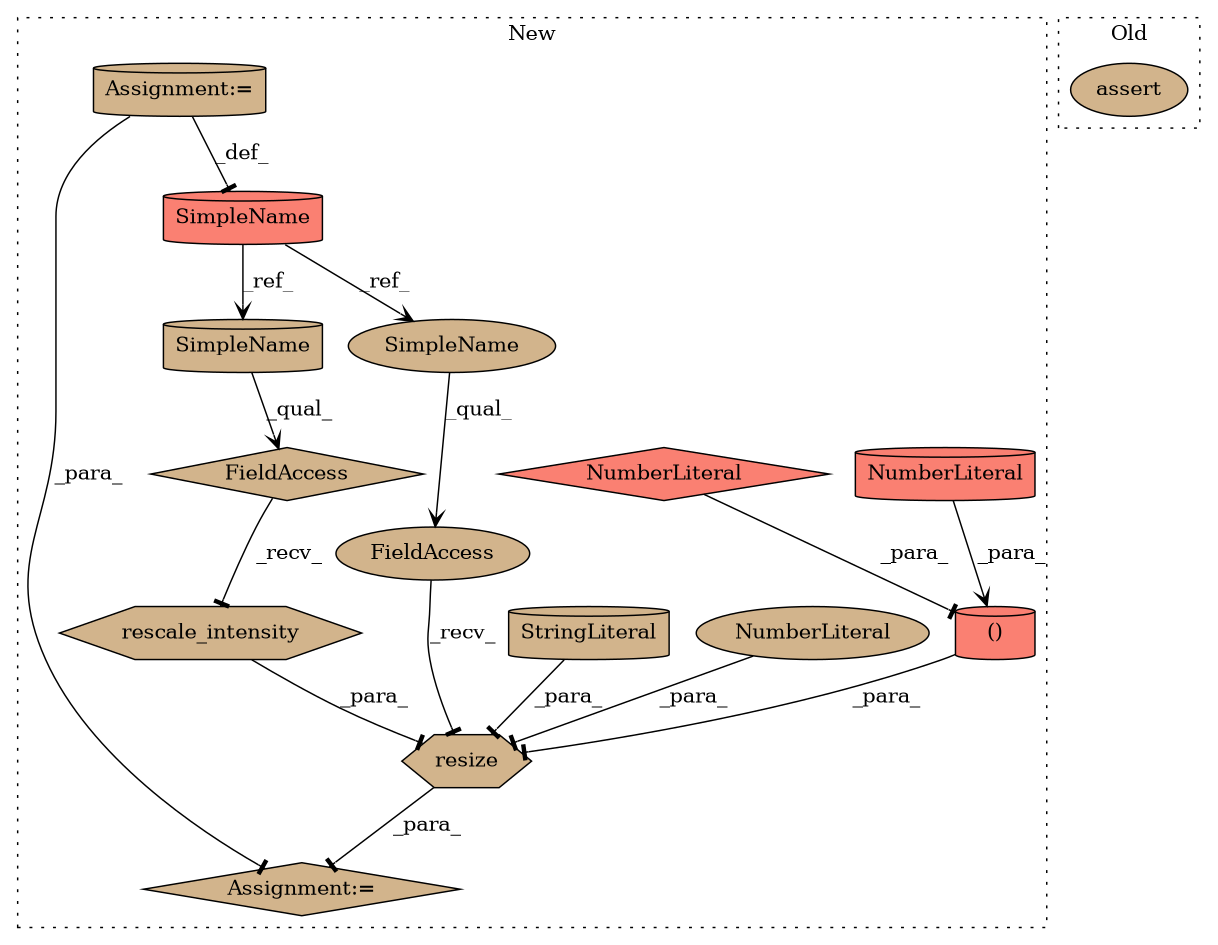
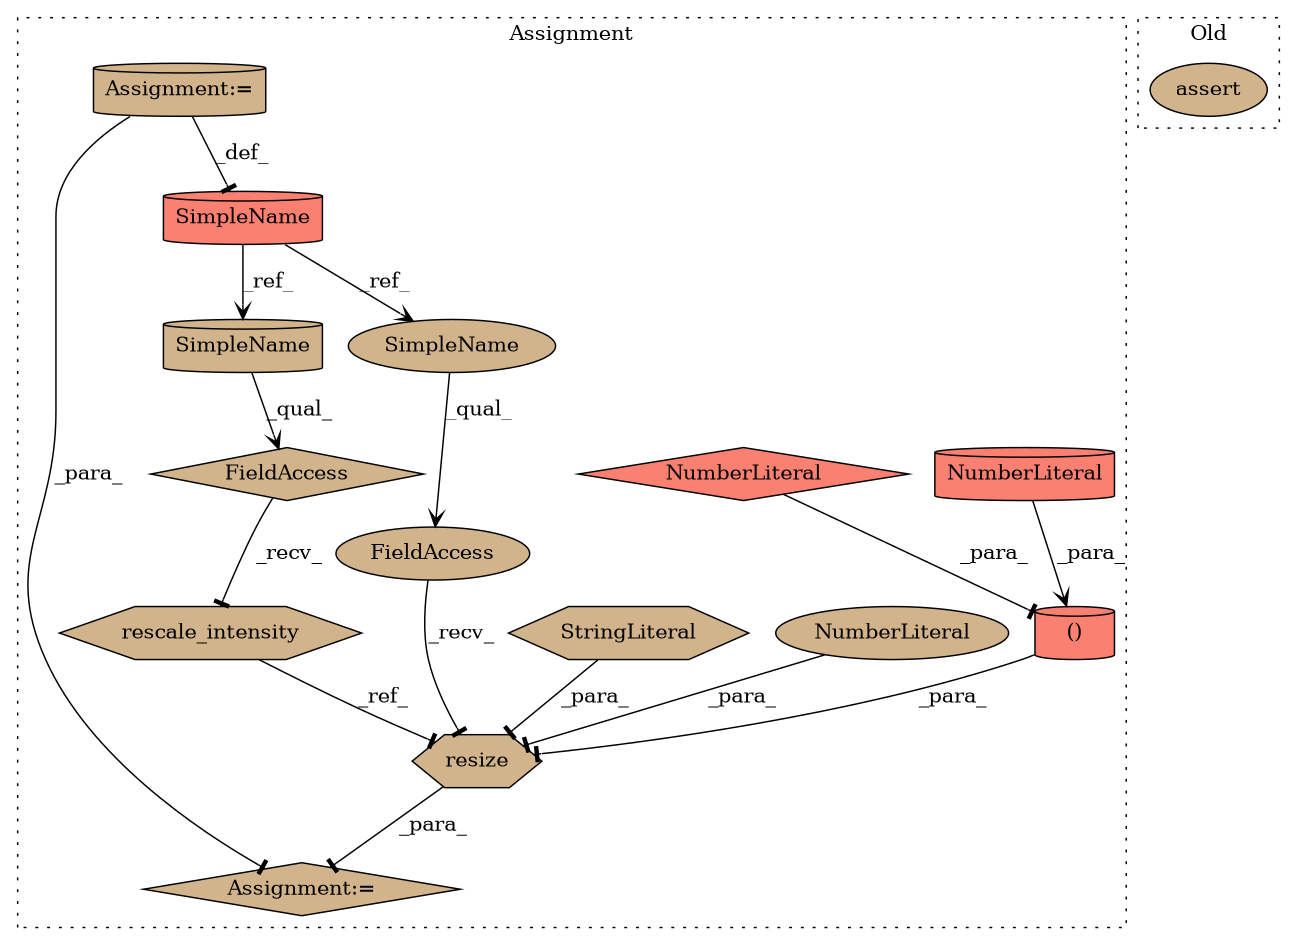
  digraph {
    node [a=32 fillcolor=tan l=7 s=15484 shape=cylinder style=filled]
    edge [arrowhead=tee]
    n1 [l="7,1" label=resize s="15466,15516" shape=hexagon]
    n2 [a=106 fillcolor=salmon l=17 label="()"]
    n3 [a=34 fillcolor=salmon l=2 label=NumberLiteral]
    n4 [a=34 fillcolor=salmon l=2 label=NumberLiteral s=15499 shape=diamond]
    n5 [a=34 l=1 label=NumberLiteral s=15503 shape=ellipse]
    n6 [a=22 l=17 label=FieldAccess s=15448 shape=ellipse]
    n7 [l="18,1" label=rescale_intensity s="15402,15432" shape=hexagon]
    n8 [a=22 l=16 label=FieldAccess s=15385 shape=diamond]
    n9 [a=7 l=1 label="Assignment:=" s=15447 shape=diamond]
-   n10 [a=45 l=11 label=StringLiteral s=15505]
+   n10 [a=45 l=11 label=StringLiteral s=15505 shape=hexagon]
    n11 [a=42 fillcolor=salmon label=SimpleName s=15246]
    n12 [a=7 label="Assignment:=" s=15246]
    n13 [a=42 label=SimpleName s=15385]
    n14 [a=42 label=SimpleName s=15448 shape=ellipse]
    n15 [l="11,1" label=assert s="16127,16215" shape=ellipse]
    subgraph cluster_1 {
-     label=New
+     label=Assignment
      style=dotted
      n1
      n2
      n3
      n4
      n5
      n6
      n7
      n8
      n9
      n10
      n11
      n12
      n13
      n14
    }
    subgraph cluster_2 {
      label=Old
      style=dotted
      n15
    }
    n1 -> n9 [label=_para_]
    n2 -> n1 [label=_para_]
    n3 -> n2 [arrowhead=vee label=_para_]
    n4 -> n2 [label=_para_]
    n5 -> n1 [label=_para_]
    n6 -> n1 [label=_recv_]
-   n7 -> n1 [label=_para_]
+   n7 -> n1 [label=_ref_]
    n8 -> n7 [label=_recv_]
    n10 -> n1 [label=_para_]
    n11 -> n13 [arrowhead=vee label=_ref_]
    n11 -> n14 [arrowhead=vee label=_ref_]
    n12 -> n9 [label=_para_]
    n12 -> n11 [label=_def_]
    n13 -> n8 [arrowhead=vee label=_qual_]
    n14 -> n6 [arrowhead=vee label=_qual_]
  }
